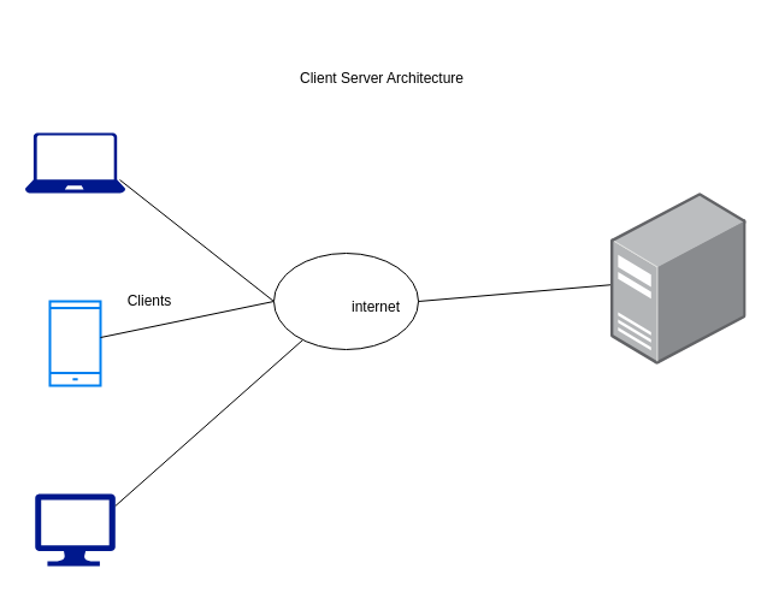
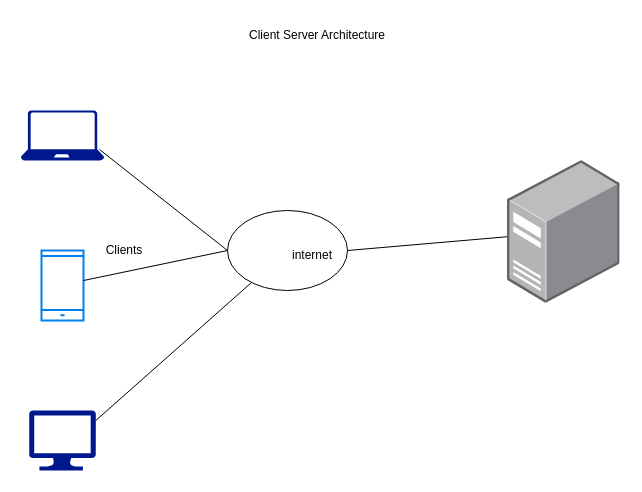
  <mxCell id="0" />
  <mxCell id="1" parent="0" />
  <mxCell id="2" value="" style="sketch=0;aspect=fixed;pointerEvents=1;shadow=0;dashed=0;html=1;strokeColor=none;labelPosition=center;verticalLabelPosition=bottom;verticalAlign=top;align=center;fillColor=#00188D;shape=mxgraph.azure.laptop" vertex="1" parent="1"><mxGeometry x="20.34" y="110" width="83.33" height="50" as="geometry" /></mxCell>
  <mxCell id="3" value="" style="html=1;verticalLabelPosition=bottom;align=center;labelBackgroundColor=#ffffff;verticalAlign=top;strokeWidth=2;strokeColor=#0080F0;shadow=0;dashed=0;shape=mxgraph.ios7.icons.smartphone;" vertex="1" parent="1"><mxGeometry x="41" y="250" width="42" height="70" as="geometry" /></mxCell>
  <mxCell id="4" value="" style="sketch=0;aspect=fixed;pointerEvents=1;shadow=0;dashed=0;html=1;strokeColor=none;labelPosition=center;verticalLabelPosition=bottom;verticalAlign=top;align=center;fillColor=#00188D;shape=mxgraph.azure.computer" vertex="1" parent="1"><mxGeometry x="28.66" y="410" width="66.67" height="60" as="geometry" /></mxCell>
  <mxCell id="5" value="" style="endArrow=none;html=1;rounded=0;exitX=0.944;exitY=0.78;exitDx=0;exitDy=0;exitPerimeter=0;" edge="1" parent="1" source="2"><mxGeometry width="50" height="50" relative="1" as="geometry"><mxPoint x="107" y="150" as="sourcePoint" /><mxPoint x="227" y="250" as="targetPoint" /></mxGeometry></mxCell>
  <mxCell id="6" value="" style="endArrow=none;html=1;rounded=0;exitX=0.944;exitY=0.78;exitDx=0;exitDy=0;exitPerimeter=0;" edge="1" parent="1"><mxGeometry width="50" height="50" relative="1" as="geometry"><mxPoint x="83.004" y="280" as="sourcePoint" /><mxPoint x="227" y="250" as="targetPoint" /></mxGeometry></mxCell>
  <mxCell id="7" value="" style="endArrow=none;html=1;rounded=0;exitX=0.944;exitY=0.78;exitDx=0;exitDy=0;exitPerimeter=0;" edge="1" parent="1" target="8"><mxGeometry width="50" height="50" relative="1" as="geometry"><mxPoint x="95.334" y="420" as="sourcePoint" /><mxPoint x="227" y="250" as="targetPoint" /></mxGeometry></mxCell>
  <mxCell id="8" value="" style="ellipse;whiteSpace=wrap;html=1;" vertex="1" parent="1"><mxGeometry x="227" y="210" width="120" height="80" as="geometry" /></mxCell>
  <mxCell id="9" value="internet" style="text;html=1;strokeColor=none;fillColor=none;align=center;verticalAlign=middle;whiteSpace=wrap;rounded=0;" vertex="1" parent="1"><mxGeometry x="282" y="240" width="60" height="30" as="geometry" /></mxCell>
  <mxCell id="10" value="Clients" style="text;html=1;strokeColor=none;fillColor=none;align=center;verticalAlign=middle;whiteSpace=wrap;rounded=0;" vertex="1" parent="1"><mxGeometry x="93.67" y="235" width="60" height="30" as="geometry" /></mxCell>
  <mxCell id="11" value="" style="endArrow=none;html=1;rounded=0;exitX=1;exitY=0.5;exitDx=0;exitDy=0;" edge="1" parent="1" source="8" target="12"><mxGeometry width="50" height="50" relative="1" as="geometry"><mxPoint x="327" y="280" as="sourcePoint" /><mxPoint x="477" y="250" as="targetPoint" /></mxGeometry></mxCell>
  <mxCell id="12" value="" style="points=[];aspect=fixed;html=1;align=center;shadow=0;dashed=0;image;image=img/lib/allied_telesis/computer_and_terminals/Server_Desktop.svg;" vertex="1" parent="1"><mxGeometry x="507" y="160" width="112.6" height="142.73" as="geometry" /></mxCell>
- <mxCell id="13" value="Client Server Architecture" style="text;html=1;strokeColor=none;fillColor=none;align=center;verticalAlign=middle;whiteSpace=wrap;rounded=0;" vertex="1" parent="1"><mxGeometry x="227" y="50" width="180" height="30" as="geometry" /></mxCell>
+ <mxCell id="13" value="Client Server Architecture" style="text;html=1;strokeColor=none;fillColor=none;align=center;verticalAlign=middle;whiteSpace=wrap;rounded=0;" vertex="1" parent="1"><mxGeometry x="227" y="20" width="180" height="30" as="geometry" /></mxCell>
